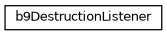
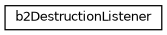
  digraph {
    rankdir=LR
-   n1 [color=black fillcolor=white fontname=Helvetica fontsize=10 height=0.2 label=b9DestructionListener shape=record style=filled width=0.4]
+   n1 [color=black fillcolor=white fontname=Helvetica fontsize=10 height=0.2 label=b2DestructionListener shape=record style=filled width=0.4]
  }
